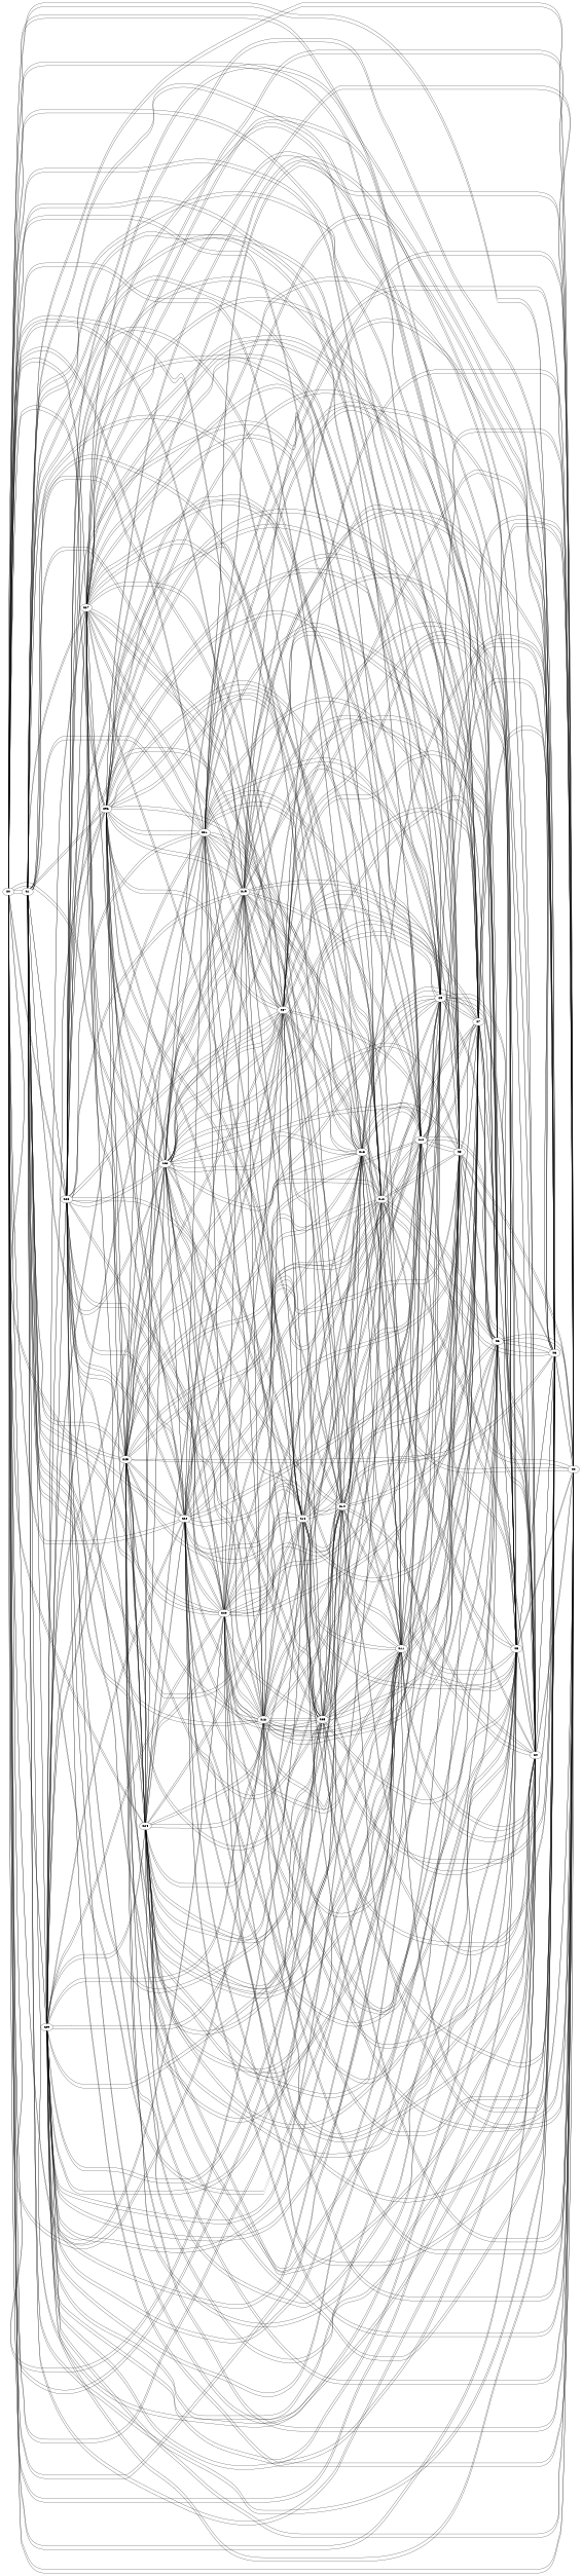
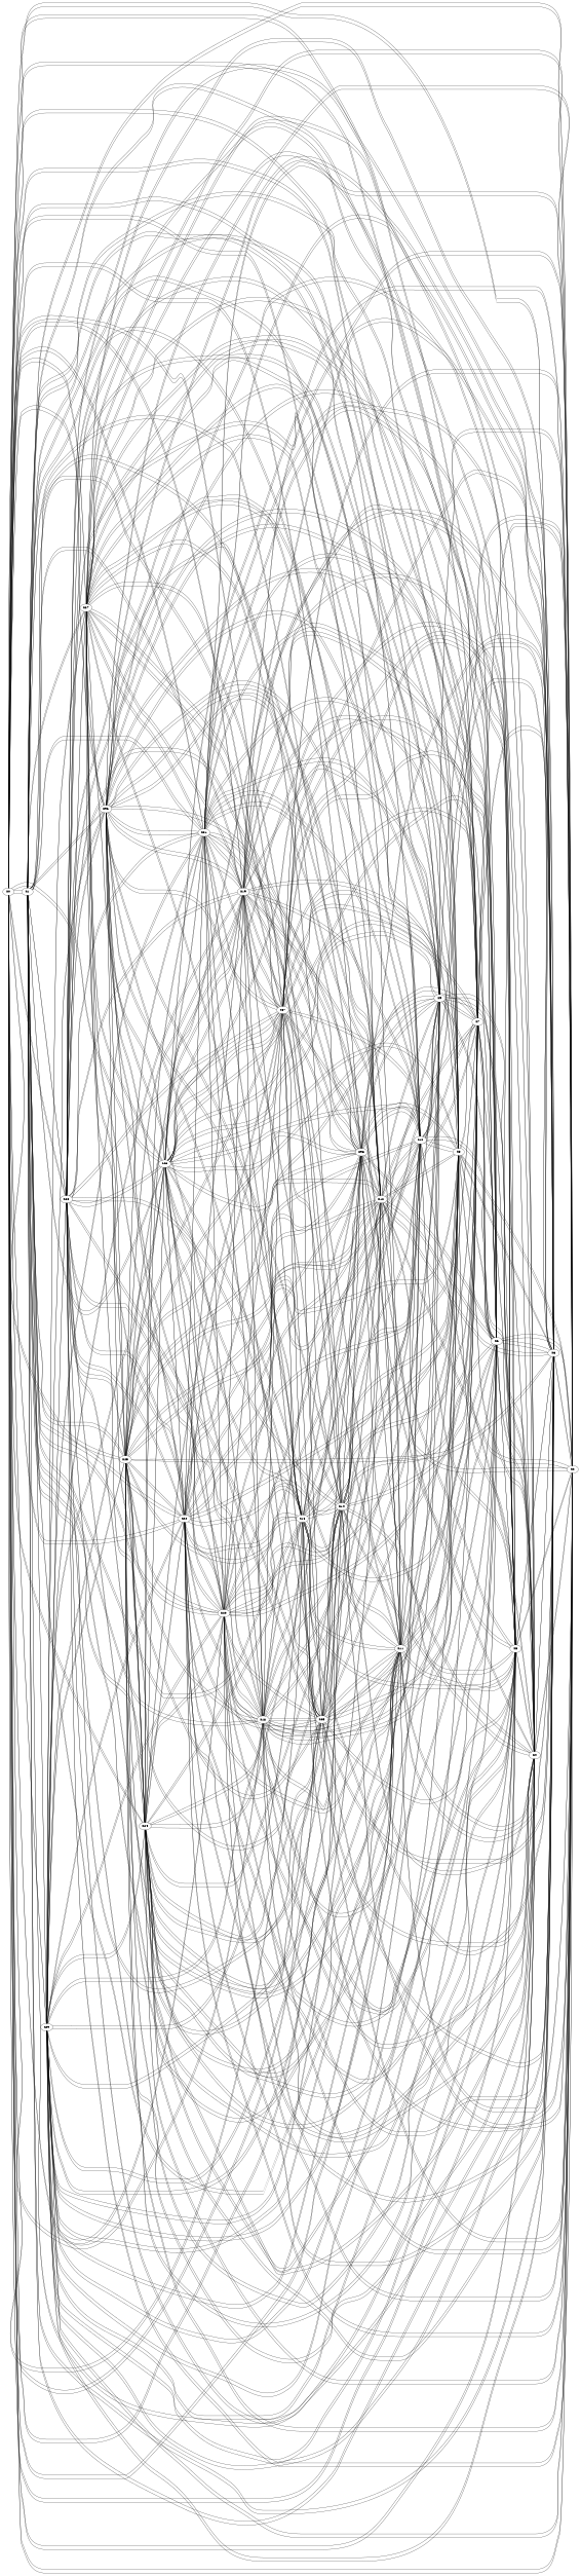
  graph {
    rankdir=LR
    n0
    n1
    n2
    n3
    n4
    n5
    n6
    n7
    n8
    n9
    n10
    n11
    n12
-   n13
+   n13 [label=n93]
    n14
    n15 [label=n65]
    n16
    n17 [label=n57]
    n18
    n19
    n20
    n21
    n22
    n23
    n24
    n25
    n26 [label=n96]
    n27
    n28
    n29
    n0 -- n1
    n0 -- n2
    n0 -- n3
    n0 -- n4
    n0 -- n5
    n0 -- n6
    n0 -- n7
    n0 -- n8
    n0 -- n9
    n0 -- n10
    n0 -- n11
    n0 -- n12
    n0 -- n13
    n0 -- n14
    n0 -- n15
    n0 -- n16
    n0 -- n17
    n0 -- n18
    n0 -- n19
    n0 -- n20
    n0 -- n21
    n0 -- n22
    n0 -- n23
    n0 -- n24
    n0 -- n25
    n0 -- n26
    n0 -- n27
    n0 -- n28
    n0 -- n29
    n1 -- n0
    n1 -- n2
    n1 -- n3
    n1 -- n4
    n1 -- n5
    n1 -- n6
    n1 -- n7
    n1 -- n8
    n1 -- n9
    n1 -- n10
    n1 -- n11
    n1 -- n12
    n1 -- n13
    n1 -- n14
    n1 -- n15
    n1 -- n16
    n1 -- n17
    n1 -- n18
    n1 -- n19
    n1 -- n20
    n1 -- n21
    n1 -- n22
    n1 -- n23
    n1 -- n24
    n1 -- n25
    n1 -- n26
    n1 -- n27
    n1 -- n28
    n1 -- n29
    n2 -- n0
    n2 -- n1
    n2 -- n3
    n2 -- n4
    n2 -- n5
    n2 -- n6
    n2 -- n7
    n2 -- n8
    n2 -- n9
    n2 -- n10
    n2 -- n11
    n2 -- n12
    n2 -- n13
    n2 -- n14
    n2 -- n15
    n2 -- n16
    n2 -- n17
    n2 -- n18
    n2 -- n19
    n2 -- n20
    n2 -- n21
    n2 -- n22
    n2 -- n23
    n2 -- n24
    n2 -- n25
    n2 -- n26
    n2 -- n27
    n2 -- n28
    n2 -- n29
    n3 -- n0
    n3 -- n1
    n3 -- n2
    n3 -- n4
    n3 -- n5
    n3 -- n6
    n3 -- n7
    n3 -- n8
    n3 -- n9
    n3 -- n10
    n3 -- n11
    n3 -- n12
    n3 -- n13
    n3 -- n14
    n3 -- n15
    n3 -- n16
    n3 -- n17
    n3 -- n18
    n3 -- n19
    n3 -- n20
    n3 -- n21
    n3 -- n22
    n3 -- n23
    n3 -- n24
    n3 -- n25
    n3 -- n26
    n3 -- n27
    n3 -- n28
    n3 -- n29
    n4 -- n0
    n4 -- n1
    n4 -- n2
    n4 -- n3
    n4 -- n5
    n4 -- n6
    n4 -- n7
    n4 -- n8
    n4 -- n9
    n4 -- n10
    n4 -- n11
    n4 -- n12
    n4 -- n13
    n4 -- n14
    n4 -- n15
    n4 -- n16
    n4 -- n17
    n4 -- n18
    n4 -- n19
    n4 -- n20
    n4 -- n21
    n4 -- n22
    n4 -- n23
    n4 -- n24
    n4 -- n25
    n4 -- n26
    n4 -- n27
    n4 -- n28
    n4 -- n29
    n5 -- n0
    n5 -- n1
    n5 -- n2
    n5 -- n3
    n5 -- n4
    n5 -- n6
    n5 -- n7
    n5 -- n8
    n5 -- n9
    n5 -- n10
    n5 -- n11
    n5 -- n12
    n5 -- n13
    n5 -- n14
    n5 -- n15
    n5 -- n16
    n5 -- n17
    n5 -- n18
    n5 -- n19
    n5 -- n20
    n5 -- n21
    n5 -- n22
    n5 -- n23
    n5 -- n24
    n5 -- n25
    n5 -- n26
    n5 -- n27
    n5 -- n28
    n5 -- n29
    n6 -- n0
    n6 -- n1
    n6 -- n2
    n6 -- n3
    n6 -- n4
    n6 -- n5
    n6 -- n7
    n6 -- n8
    n6 -- n9
    n6 -- n10
    n6 -- n11
    n6 -- n12
    n6 -- n13
    n6 -- n14
    n6 -- n15
    n6 -- n16
    n6 -- n17
    n6 -- n18
    n6 -- n19
    n6 -- n20
    n6 -- n21
    n6 -- n22
    n6 -- n23
    n6 -- n24
    n6 -- n25
    n6 -- n26
    n6 -- n27
    n6 -- n28
    n6 -- n29
    n7 -- n0
    n7 -- n1
    n7 -- n2
    n7 -- n3
    n7 -- n4
    n7 -- n5
    n7 -- n6
    n7 -- n8
    n7 -- n9
    n7 -- n10
    n7 -- n11
    n7 -- n12
    n7 -- n13
    n7 -- n14
    n7 -- n15
    n7 -- n16
    n7 -- n17
    n7 -- n18
    n7 -- n19
    n7 -- n20
    n7 -- n21
    n7 -- n22
    n7 -- n23
    n7 -- n24
    n7 -- n25
    n7 -- n26
    n7 -- n27
    n7 -- n28
    n7 -- n29
    n8 -- n0
    n8 -- n1
    n8 -- n2
    n8 -- n3
    n8 -- n4
    n8 -- n5
    n8 -- n6
    n8 -- n7
    n8 -- n9
    n8 -- n10
    n8 -- n11
    n8 -- n12
    n8 -- n13
    n8 -- n14
    n8 -- n15
    n8 -- n16
    n8 -- n17
    n8 -- n18
    n8 -- n19
    n8 -- n20
    n8 -- n21
    n8 -- n22
    n8 -- n23
    n8 -- n24
    n8 -- n25
    n8 -- n26
    n8 -- n27
    n8 -- n28
    n8 -- n29
    n9 -- n0
    n9 -- n1
    n9 -- n2
    n9 -- n3
    n9 -- n4
    n9 -- n5
    n9 -- n6
    n9 -- n7
    n9 -- n8
    n9 -- n10
    n9 -- n11
    n9 -- n12
    n9 -- n13
    n9 -- n14
    n9 -- n15
    n9 -- n16
    n9 -- n17
    n9 -- n18
    n9 -- n19
    n9 -- n20
    n9 -- n21
    n9 -- n22
    n9 -- n23
    n9 -- n24
    n9 -- n25
    n9 -- n26
    n9 -- n27
    n9 -- n28
    n9 -- n29
    n10 -- n0
    n10 -- n1
    n10 -- n2
    n10 -- n3
    n10 -- n4
    n10 -- n5
    n10 -- n6
    n10 -- n7
    n10 -- n8
    n10 -- n9
    n10 -- n11
    n10 -- n12
    n10 -- n13
    n10 -- n14
    n10 -- n15
    n10 -- n16
    n10 -- n17
    n10 -- n18
    n10 -- n19
    n10 -- n20
    n10 -- n21
    n10 -- n22
    n10 -- n23
    n10 -- n24
    n10 -- n25
    n10 -- n26
    n10 -- n27
    n10 -- n28
    n10 -- n29
    n11 -- n0
    n11 -- n1
    n11 -- n2
    n11 -- n3
    n11 -- n4
    n11 -- n5
    n11 -- n6
    n11 -- n7
    n11 -- n8
    n11 -- n9
    n11 -- n10
    n11 -- n12
    n11 -- n13
    n11 -- n14
    n11 -- n15
    n11 -- n16
    n11 -- n17
    n11 -- n18
    n11 -- n19
    n11 -- n20
    n11 -- n21
    n11 -- n22
    n11 -- n23
    n11 -- n24
    n11 -- n25
    n11 -- n26
    n11 -- n27
    n11 -- n28
    n11 -- n29
    n12 -- n0
    n12 -- n1
    n12 -- n2
    n12 -- n3
    n12 -- n4
    n12 -- n5
    n12 -- n6
    n12 -- n7
    n12 -- n8
    n12 -- n9
    n12 -- n10
    n12 -- n11
    n12 -- n13
    n12 -- n14
    n12 -- n15
    n12 -- n16
    n12 -- n17
    n12 -- n18
    n12 -- n19
    n12 -- n20
    n12 -- n21
    n12 -- n22
    n12 -- n23
    n12 -- n24
    n12 -- n25
    n12 -- n26
    n12 -- n27
    n12 -- n28
    n12 -- n29
    n13 -- n0
    n13 -- n1
    n13 -- n2
    n13 -- n3
    n13 -- n4
    n13 -- n5
    n13 -- n6
    n13 -- n7
    n13 -- n8
    n13 -- n9
    n13 -- n10
    n13 -- n11
    n13 -- n12
    n13 -- n14
    n13 -- n15
    n13 -- n16
    n13 -- n17
    n13 -- n18
    n13 -- n19
    n13 -- n20
    n13 -- n21
    n13 -- n22
    n13 -- n23
    n13 -- n24
    n13 -- n25
    n13 -- n26
    n13 -- n27
    n13 -- n28
    n13 -- n29
    n14 -- n0
    n14 -- n1
    n14 -- n2
    n14 -- n3
    n14 -- n4
    n14 -- n5
    n14 -- n6
    n14 -- n7
    n14 -- n8
    n14 -- n9
    n14 -- n10
    n14 -- n11
    n14 -- n12
    n14 -- n13
    n14 -- n15
    n14 -- n16
    n14 -- n17
    n14 -- n18
    n14 -- n19
    n14 -- n20
    n14 -- n21
    n14 -- n22
    n14 -- n23
    n14 -- n24
    n14 -- n25
    n14 -- n26
    n14 -- n27
    n14 -- n28
    n14 -- n29
    n15 -- n0
    n15 -- n1
    n15 -- n2
    n15 -- n3
    n15 -- n4
    n15 -- n5
    n15 -- n6
    n15 -- n7
    n15 -- n8
    n15 -- n9
    n15 -- n10
    n15 -- n11
    n15 -- n12
    n15 -- n13
    n15 -- n14
    n15 -- n16
    n15 -- n17
    n15 -- n18
    n15 -- n19
    n15 -- n20
    n15 -- n21
    n15 -- n22
    n15 -- n23
    n15 -- n24
    n15 -- n25
    n15 -- n26
    n15 -- n27
    n15 -- n28
    n15 -- n29
    n16 -- n0
    n16 -- n1
    n16 -- n2
    n16 -- n3
    n16 -- n4
    n16 -- n5
    n16 -- n6
    n16 -- n7
    n16 -- n8
    n16 -- n9
    n16 -- n10
    n16 -- n11
    n16 -- n12
    n16 -- n13
    n16 -- n14
    n16 -- n15
    n16 -- n17
    n16 -- n18
    n16 -- n19
    n16 -- n20
    n16 -- n21
    n16 -- n22
    n16 -- n23
    n16 -- n24
    n16 -- n25
    n16 -- n26
    n16 -- n27
    n16 -- n28
    n16 -- n29
    n17 -- n0
    n17 -- n1
    n17 -- n2
    n17 -- n3
    n17 -- n4
    n17 -- n5
    n17 -- n6
    n17 -- n7
    n17 -- n8
    n17 -- n9
    n17 -- n10
    n17 -- n11
    n17 -- n12
    n17 -- n13
    n17 -- n14
    n17 -- n15
    n17 -- n16
    n17 -- n18
    n17 -- n19
    n17 -- n20
    n17 -- n21
    n17 -- n22
    n17 -- n23
    n17 -- n24
    n17 -- n25
    n17 -- n26
    n17 -- n27
    n17 -- n28
    n17 -- n29
    n18 -- n0
    n18 -- n1
    n18 -- n2
    n18 -- n3
    n18 -- n4
    n18 -- n5
    n18 -- n6
    n18 -- n7
    n18 -- n8
    n18 -- n9
    n18 -- n10
    n18 -- n11
    n18 -- n12
    n18 -- n13
    n18 -- n14
    n18 -- n15
    n18 -- n16
    n18 -- n17
    n18 -- n19
    n18 -- n20
    n18 -- n21
    n18 -- n22
    n18 -- n23
    n18 -- n24
    n18 -- n25
    n18 -- n26
    n18 -- n27
    n18 -- n28
    n18 -- n29
    n19 -- n0
    n19 -- n1
    n19 -- n2
    n19 -- n3
    n19 -- n4
    n19 -- n5
    n19 -- n6
    n19 -- n7
    n19 -- n8
    n19 -- n9
    n19 -- n10
    n19 -- n11
    n19 -- n12
    n19 -- n13
    n19 -- n14
    n19 -- n15
    n19 -- n16
    n19 -- n17
    n19 -- n18
    n19 -- n20
    n19 -- n21
    n19 -- n22
    n19 -- n23
    n19 -- n24
    n19 -- n25
    n19 -- n26
    n19 -- n27
    n19 -- n28
    n19 -- n29
    n20 -- n0
    n20 -- n1
    n20 -- n2
    n20 -- n3
    n20 -- n4
    n20 -- n5
    n20 -- n6
    n20 -- n7
    n20 -- n8
    n20 -- n9
    n20 -- n10
    n20 -- n11
    n20 -- n12
    n20 -- n13
    n20 -- n14
    n20 -- n15
    n20 -- n16
    n20 -- n17
    n20 -- n18
    n20 -- n19
    n20 -- n21
    n20 -- n22
    n20 -- n23
    n20 -- n24
    n20 -- n25
    n20 -- n26
    n20 -- n27
    n20 -- n28
    n20 -- n29
    n21 -- n0
    n21 -- n1
    n21 -- n2
    n21 -- n3
    n21 -- n4
    n21 -- n5
    n21 -- n6
    n21 -- n7
    n21 -- n8
    n21 -- n9
    n21 -- n10
    n21 -- n11
    n21 -- n12
    n21 -- n13
    n21 -- n14
    n21 -- n15
    n21 -- n16
    n21 -- n17
    n21 -- n18
    n21 -- n19
    n21 -- n20
    n21 -- n22
    n21 -- n23
    n21 -- n24
    n21 -- n25
    n21 -- n26
    n21 -- n27
    n21 -- n28
    n21 -- n29
    n22 -- n0
    n22 -- n1
    n22 -- n2
    n22 -- n3
    n22 -- n4
    n22 -- n5
    n22 -- n6
    n22 -- n7
    n22 -- n8
    n22 -- n9
    n22 -- n10
    n22 -- n11
    n22 -- n12
    n22 -- n13
    n22 -- n14
    n22 -- n15
    n22 -- n16
    n22 -- n17
    n22 -- n18
    n22 -- n19
    n22 -- n20
    n22 -- n21
    n22 -- n23
    n22 -- n24
    n22 -- n25
    n22 -- n26
    n22 -- n27
    n22 -- n28
    n22 -- n29
    n23 -- n0
    n23 -- n1
    n23 -- n2
    n23 -- n3
    n23 -- n4
    n23 -- n5
    n23 -- n6
    n23 -- n7
    n23 -- n8
    n23 -- n9
    n23 -- n10
    n23 -- n11
    n23 -- n12
    n23 -- n13
    n23 -- n14
    n23 -- n15
    n23 -- n16
    n23 -- n17
    n23 -- n18
    n23 -- n19
    n23 -- n20
    n23 -- n21
    n23 -- n22
    n23 -- n24
    n23 -- n25
    n23 -- n26
    n23 -- n27
    n23 -- n28
    n23 -- n29
    n24 -- n0
    n24 -- n1
    n24 -- n2
    n24 -- n3
    n24 -- n4
    n24 -- n5
    n24 -- n6
    n24 -- n7
    n24 -- n8
    n24 -- n9
    n24 -- n10
    n24 -- n11
    n24 -- n12
    n24 -- n13
    n24 -- n14
    n24 -- n15
    n24 -- n16
    n24 -- n17
    n24 -- n18
    n24 -- n19
    n24 -- n20
    n24 -- n21
    n24 -- n22
    n24 -- n23
    n24 -- n25
    n24 -- n26
    n24 -- n27
    n24 -- n28
    n24 -- n29
    n25 -- n0
    n25 -- n1
    n25 -- n2
    n25 -- n3
    n25 -- n4
    n25 -- n5
    n25 -- n6
    n25 -- n7
    n25 -- n8
    n25 -- n9
    n25 -- n10
    n25 -- n11
    n25 -- n12
    n25 -- n13
    n25 -- n14
    n25 -- n15
    n25 -- n16
    n25 -- n17
    n25 -- n18
    n25 -- n19
    n25 -- n20
    n25 -- n21
    n25 -- n22
    n25 -- n23
    n25 -- n24
    n25 -- n26
    n25 -- n27
    n25 -- n28
    n25 -- n29
    n26 -- n0
    n26 -- n1
    n26 -- n2
    n26 -- n3
    n26 -- n4
    n26 -- n5
    n26 -- n6
    n26 -- n7
    n26 -- n8
    n26 -- n9
    n26 -- n10
    n26 -- n11
    n26 -- n12
    n26 -- n13
    n26 -- n14
    n26 -- n15
    n26 -- n16
    n26 -- n17
    n26 -- n18
    n26 -- n19
    n26 -- n20
    n26 -- n21
    n26 -- n22
    n26 -- n23
    n26 -- n24
    n26 -- n25
    n26 -- n27
    n26 -- n28
    n26 -- n29
    n27 -- n0
    n27 -- n1
    n27 -- n2
    n27 -- n3
    n27 -- n4
    n27 -- n5
    n27 -- n6
    n27 -- n7
    n27 -- n8
    n27 -- n9
    n27 -- n10
    n27 -- n11
    n27 -- n12
    n27 -- n13
    n27 -- n14
    n27 -- n15
    n27 -- n16
    n27 -- n17
    n27 -- n18
    n27 -- n19
    n27 -- n20
    n27 -- n21
    n27 -- n22
    n27 -- n23
    n27 -- n24
    n27 -- n25
    n27 -- n26
    n27 -- n28
    n27 -- n29
    n28 -- n0
    n28 -- n1
    n28 -- n2
    n28 -- n3
    n28 -- n4
    n28 -- n5
    n28 -- n6
    n28 -- n7
    n28 -- n8
    n28 -- n9
    n28 -- n10
    n28 -- n11
    n28 -- n12
    n28 -- n13
    n28 -- n14
    n28 -- n15
    n28 -- n16
    n28 -- n17
    n28 -- n18
    n28 -- n19
    n28 -- n20
    n28 -- n21
    n28 -- n22
    n28 -- n23
    n28 -- n24
    n28 -- n25
    n28 -- n26
    n28 -- n27
    n28 -- n29
    n29 -- n0
    n29 -- n1
    n29 -- n2
    n29 -- n3
    n29 -- n4
    n29 -- n5
    n29 -- n6
    n29 -- n7
    n29 -- n8
    n29 -- n9
    n29 -- n10
    n29 -- n11
    n29 -- n12
    n29 -- n13
    n29 -- n14
    n29 -- n15
    n29 -- n16
    n29 -- n17
    n29 -- n18
    n29 -- n19
    n29 -- n20
    n29 -- n21
    n29 -- n22
    n29 -- n23
    n29 -- n24
    n29 -- n25
    n29 -- n26
    n29 -- n27
    n29 -- n28
  }
